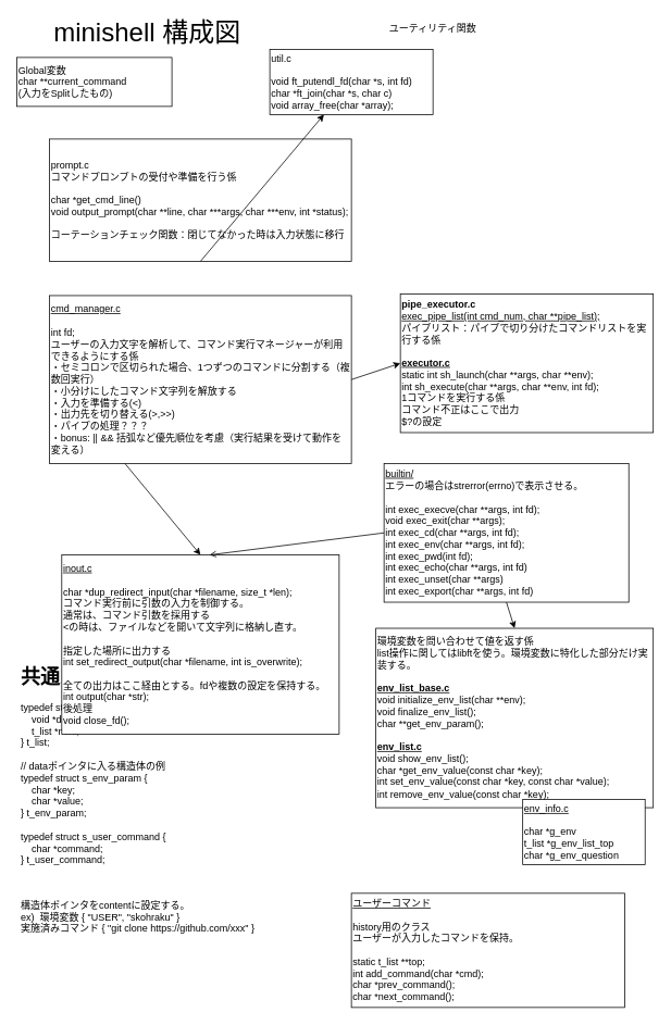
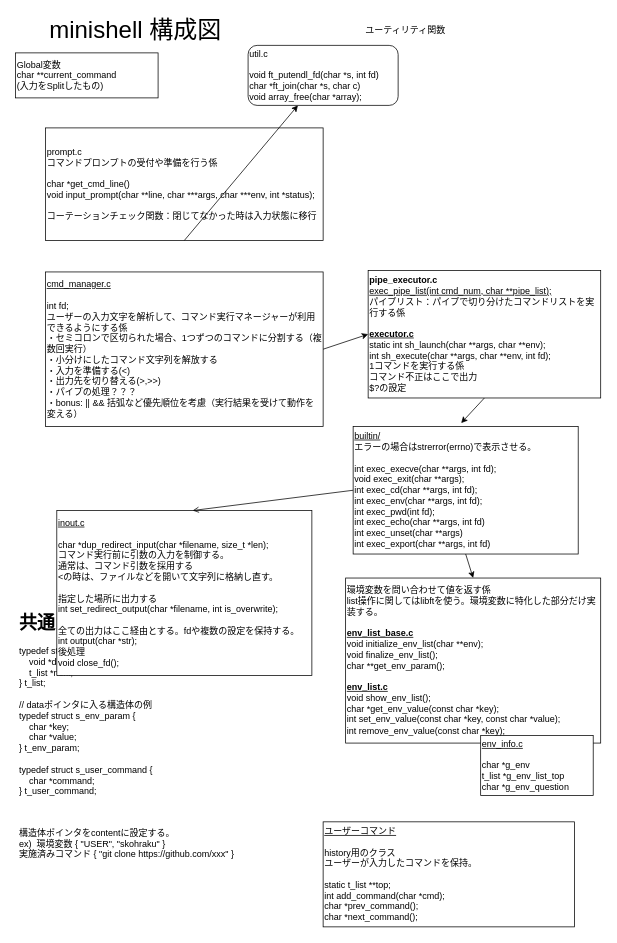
  <mxCell id="0" />
  <mxCell id="1" parent="0" />
  <mxCell id="2" value="minishell 構成図" style="text;html=1;strokeColor=none;fillColor=none;align=center;verticalAlign=middle;whiteSpace=wrap;rounded=0;fontSize=32;" parent="1" vertex="1"><mxGeometry x="45" y="20" width="270" height="40" as="geometry" /></mxCell>
- <mxCell id="3" value="prompt.c&lt;br&gt;コマンドプロンプトの受付や準備を行う係&lt;br&gt;&lt;br&gt;char *get_cmd_line()&lt;br&gt;void output_prompt(char **line, char ***args, char ***env, int *status);&lt;br&gt;&lt;br&gt;コーテーションチェック関数：閉じてなかった時は入力状態に移行" style="rounded=0;whiteSpace=wrap;html=1;align=left;" parent="1" vertex="1"><mxGeometry x="60" y="170" width="370" height="150" as="geometry" /></mxCell>
- <mxCell id="4" value="util.c&lt;br&gt;&lt;br&gt;void ft_putendl_fd(char *s, int fd)&lt;br&gt;char *ft_join(char *s, char c)&lt;br&gt;void array_free(char *array);" style="rounded=0;whiteSpace=wrap;html=1;align=left;" parent="1" vertex="1"><mxGeometry x="330" y="60" width="200" height="80" as="geometry" /></mxCell>
+ <mxCell id="3" value="prompt.c&lt;br&gt;コマンドプロンプトの受付や準備を行う係&lt;br&gt;&lt;br&gt;char *get_cmd_line()&lt;br&gt;void input_prompt(char **line, char ***args, char ***env, int *status);&lt;br&gt;&lt;br&gt;コーテーションチェック関数：閉じてなかった時は入力状態に移行" style="rounded=0;whiteSpace=wrap;html=1;align=left;" parent="1" vertex="1"><mxGeometry x="60" y="170" width="370" height="150" as="geometry" /></mxCell>
+ <mxCell id="4" value="util.c&lt;br&gt;&lt;br&gt;void ft_putendl_fd(char *s, int fd)&lt;br&gt;char *ft_join(char *s, char c)&lt;br&gt;void array_free(char *array);" style="whiteSpace=wrap;html=1;align=left;rounded=1;" parent="1" vertex="1"><mxGeometry x="330" y="60" width="200" height="80" as="geometry" /></mxCell>
  <mxCell id="5" value="&lt;u&gt;builtin/&lt;br&gt;&lt;/u&gt;エラーの場合はstrerror(errno)で表示させる。&lt;br&gt;&lt;br&gt;int exec_execve(char **args, int fd);&lt;br&gt;void exec_exit(char **args);&lt;br&gt;int exec_cd(char **args, int fd);&lt;br&gt;int exec_env(char **args, int fd);&lt;br&gt;int exec_pwd(int fd);&lt;br&gt;int exec_echo(char **args, int fd)&lt;br&gt;int exec_unset(char **args)&lt;br&gt;int exec_export(char **args, int fd)&amp;nbsp;" style="whiteSpace=wrap;html=1;align=left;" parent="1" vertex="1"><mxGeometry x="470" y="568" width="300" height="170" as="geometry" /></mxCell>
+ <mxCell id="6" value="" style="endArrow=classic;html=1;entryX=0.48;entryY=-0.027;entryDx=0;entryDy=0;exitX=0.5;exitY=1;exitDx=0;exitDy=0;entryPerimeter=0;" parent="1" source="13" target="5" edge="1"><mxGeometry width="50" height="50" relative="1" as="geometry"><mxPoint x="370" y="410" as="sourcePoint" /><mxPoint x="420" y="360" as="targetPoint" /></mxGeometry></mxCell>
  <mxCell id="7" value="&lt;h1&gt;共通リスト&lt;/h1&gt;&lt;p&gt;typedef struct s_list {&lt;br&gt;&lt;span&gt;&amp;nbsp; &amp;nbsp; void *data;&lt;br&gt;&amp;nbsp; &amp;nbsp; t_list *next;&lt;br&gt;} t_list;&lt;br&gt;&lt;br&gt;// dataポインタに入る構造体の例&lt;br&gt;typedef struct s_env_param {&lt;br&gt;&amp;nbsp; &amp;nbsp; char *key;&lt;br&gt;&amp;nbsp; &amp;nbsp; char *value;&lt;br&gt;} t_env_param;&lt;br&gt;&lt;br&gt;typedef struct s_user_command {&lt;br&gt;&amp;nbsp; &amp;nbsp; char *command;&lt;br&gt;} t_user_command;&lt;br&gt;&lt;br&gt;&lt;/span&gt;&lt;/p&gt;&lt;p&gt;&lt;span&gt;&lt;br&gt;構造体ポインタをcontentに設定する。&lt;br&gt;ex)&amp;nbsp; 環境変数 { &quot;USER&quot;, &quot;skohraku&quot; }&amp;nbsp;&lt;br&gt;実施済みコマンド { &quot;git clone https://github.com/xxx&quot; }&lt;br&gt;&lt;/span&gt;&lt;/p&gt;" style="text;html=1;strokeColor=none;fillColor=none;spacing=5;spacingTop=-20;whiteSpace=wrap;overflow=hidden;rounded=0;align=left;" parent="1" vertex="1"><mxGeometry x="20" y="810" width="370" height="370" as="geometry" /></mxCell>
  <mxCell id="8" value="環境変数を問い合わせて値を返す係&lt;br&gt;list操作に関してはlibftを使う。環境変数に特化した部分だけ実装する。&lt;br&gt;&lt;br&gt;&lt;u&gt;&lt;b&gt;env_list_base.c&lt;/b&gt;&lt;/u&gt;&lt;br&gt;void initialize_env_list(char **env);&lt;br&gt;void finalize_env_list();&lt;br&gt;char **get_env_param();&lt;br&gt;&lt;br&gt;&lt;u&gt;&lt;b&gt;env_list.c&lt;/b&gt;&lt;/u&gt;&lt;br&gt;void show_env_list();&lt;br&gt;char *get_env_value(const char *key);&lt;br&gt;int set_env_value(const char *key, const char *value);&lt;br&gt;int remove_env_value(const char *key);" style="rounded=0;whiteSpace=wrap;html=1;align=left;" parent="1" vertex="1"><mxGeometry x="460" y="770" width="340" height="220" as="geometry" /></mxCell>
  <mxCell id="9" value="Global変数&lt;br&gt;char **current_command&lt;br&gt;(入力をSplitしたもの)" style="rounded=0;whiteSpace=wrap;html=1;align=left;" parent="1" vertex="1"><mxGeometry x="20" y="70" width="190" height="60" as="geometry" /></mxCell>
  <mxCell id="10" value="&lt;u&gt;cmd_manager.c&lt;/u&gt;&lt;br&gt;&lt;br&gt;int fd;&lt;br&gt;ユーザーの入力文字を解析して、コマンド実行マネージャーが利用できるようにする係&lt;br&gt;・セミコロンで区切られた場合、1つずつのコマンドに分割する（複数回実行）&lt;br&gt;・小分けにしたコマンド文字列を解放する&lt;br&gt;・入力を準備する(&amp;lt;)&lt;br&gt;・出力先を切り替える(&amp;gt;,&amp;gt;&amp;gt;)&lt;br&gt;・パイプの処理？？？&lt;br&gt;・bonus: || &amp;amp;&amp;amp; 括弧など優先順位を考慮（実行結果を受けて動作を変える）" style="whiteSpace=wrap;html=1;align=left;" parent="1" vertex="1"><mxGeometry x="60" y="362" width="370" height="206" as="geometry" /></mxCell>
  <mxCell id="11" value="" style="endArrow=classic;html=1;exitX=0.5;exitY=1;exitDx=0;exitDy=0;" parent="1" source="3" target="4" edge="1"><mxGeometry width="50" height="50" relative="1" as="geometry"><mxPoint x="380" y="275" as="sourcePoint" /><mxPoint x="420" y="240" as="targetPoint" /></mxGeometry></mxCell>
  <mxCell id="12" value="&lt;u&gt;inout.c&lt;br&gt;&lt;/u&gt;&lt;br&gt;char *dup_redirect_input(char *filename, size_t *len);&lt;br&gt;コマンド実行前に引数の入力を制御する。&lt;br&gt;通常は、コマンド引数を採用する&lt;br&gt;&amp;lt;の時は、ファイルなどを開いて文字列に格納し直す。&lt;br&gt;&lt;br&gt;指定した場所に出力する&lt;br&gt;int set_redirect_output(char *filename, int is_overwrite);&lt;br&gt;&lt;br&gt;全ての出力はここ経由とする。fdや複数の設定を保持する。&lt;br&gt;int output(char *str);&lt;br&gt;後処理&lt;br&gt;void close_fd();" style="whiteSpace=wrap;html=1;align=left;" parent="1" vertex="1"><mxGeometry x="75" y="680" width="340" height="220" as="geometry" /></mxCell>
  <mxCell id="13" value="&lt;b&gt;pipe_executor.c&lt;/b&gt;&lt;br&gt;&lt;u&gt;exec_pipe_list(int cmd_num, char **pipe_list);&lt;/u&gt;&lt;br&gt;パイプリスト：パイプで切り分けたコマンドリストを実行する係&lt;br&gt;&lt;br&gt;&lt;u&gt;&lt;b&gt;executor.c&lt;/b&gt;&lt;/u&gt;&lt;br&gt;static int sh_launch(char **args, char **env);&lt;br&gt;int sh_execute(char **args, char **env, int fd);&lt;br&gt;1コマンドを実行する係&lt;br&gt;コマンド不正はここで出力&lt;br&gt;$?の設定" style="whiteSpace=wrap;html=1;align=left;" parent="1" vertex="1"><mxGeometry x="490" y="360" width="310" height="170" as="geometry" /></mxCell>
- <mxCell id="14" value="" style="endArrow=classic;html=1;exitX=0.25;exitY=1;exitDx=0;exitDy=0;entryX=0.5;entryY=0;entryDx=0;entryDy=0;" parent="1" source="10" target="12" edge="1"><mxGeometry width="50" height="50" relative="1" as="geometry"><mxPoint x="680" y="290" as="sourcePoint" /><mxPoint x="730" y="240" as="targetPoint" /></mxGeometry></mxCell>
  <mxCell id="15" value="" style="endArrow=classic;html=1;exitX=1;exitY=0.5;exitDx=0;exitDy=0;entryX=0;entryY=0.5;entryDx=0;entryDy=0;" parent="1" source="10" target="13" edge="1"><mxGeometry width="50" height="50" relative="1" as="geometry"><mxPoint x="680" y="290" as="sourcePoint" /><mxPoint x="730" y="240" as="targetPoint" /></mxGeometry></mxCell>
- <mxCell id="16" value="ユーティリティ関数" style="text;html=1;strokeColor=none;fillColor=none;align=center;verticalAlign=middle;whiteSpace=wrap;rounded=0;" parent="1" vertex="1"><mxGeometry x="430" y="25" width="200" height="20" as="geometry" /></mxCell>
+ <mxCell id="16" value="ユーティリティ関数" style="text;html=1;strokeColor=none;fillColor=none;align=center;verticalAlign=middle;whiteSpace=wrap;rounded=0;" parent="1" vertex="1"><mxGeometry x="440" y="30" width="200" height="20" as="geometry" /></mxCell>
  <mxCell id="17" value="" style="endArrow=classic;html=1;exitX=0.5;exitY=1;exitDx=0;exitDy=0;entryX=0.5;entryY=0;entryDx=0;entryDy=0;" parent="1" source="5" target="8" edge="1"><mxGeometry width="50" height="50" relative="1" as="geometry"><mxPoint x="410" y="890" as="sourcePoint" /><mxPoint x="580" y="860" as="targetPoint" /></mxGeometry></mxCell>
  <mxCell id="18" value="&lt;u&gt;ユーザーコマンド&lt;/u&gt;&lt;br&gt;&lt;br&gt;history用のクラス&lt;br&gt;ユーザーが入力したコマンドを保持。&lt;br&gt;&lt;br&gt;static t_list **top;&lt;br&gt;int add_command(char *cmd);&lt;br&gt;char *prev_command();&lt;br&gt;char *next_command();" style="whiteSpace=wrap;html=1;align=left;" parent="1" vertex="1"><mxGeometry x="430" y="1095" width="335" height="140" as="geometry" /></mxCell>
  <mxCell id="19" value="&lt;u&gt;env_info.c&lt;/u&gt;&lt;br&gt;&lt;br&gt;char *g_env&lt;br&gt;t_list *g_env_list_top&lt;br&gt;char *g_env_question" style="rounded=0;whiteSpace=wrap;html=1;align=left;" parent="1" vertex="1"><mxGeometry x="640" y="980" width="150" height="80" as="geometry" /></mxCell>
  <mxCell id="20" value="" style="endArrow=open;html=1;exitX=0;exitY=0.5;exitDx=0;exitDy=0;entryX=0.533;entryY=0;entryDx=0;entryDy=0;entryPerimeter=0;" parent="1" source="5" target="12" edge="1"><mxGeometry width="50" height="50" relative="1" as="geometry"><mxPoint x="350" y="760" as="sourcePoint" /><mxPoint x="400" y="710" as="targetPoint" /></mxGeometry></mxCell>
